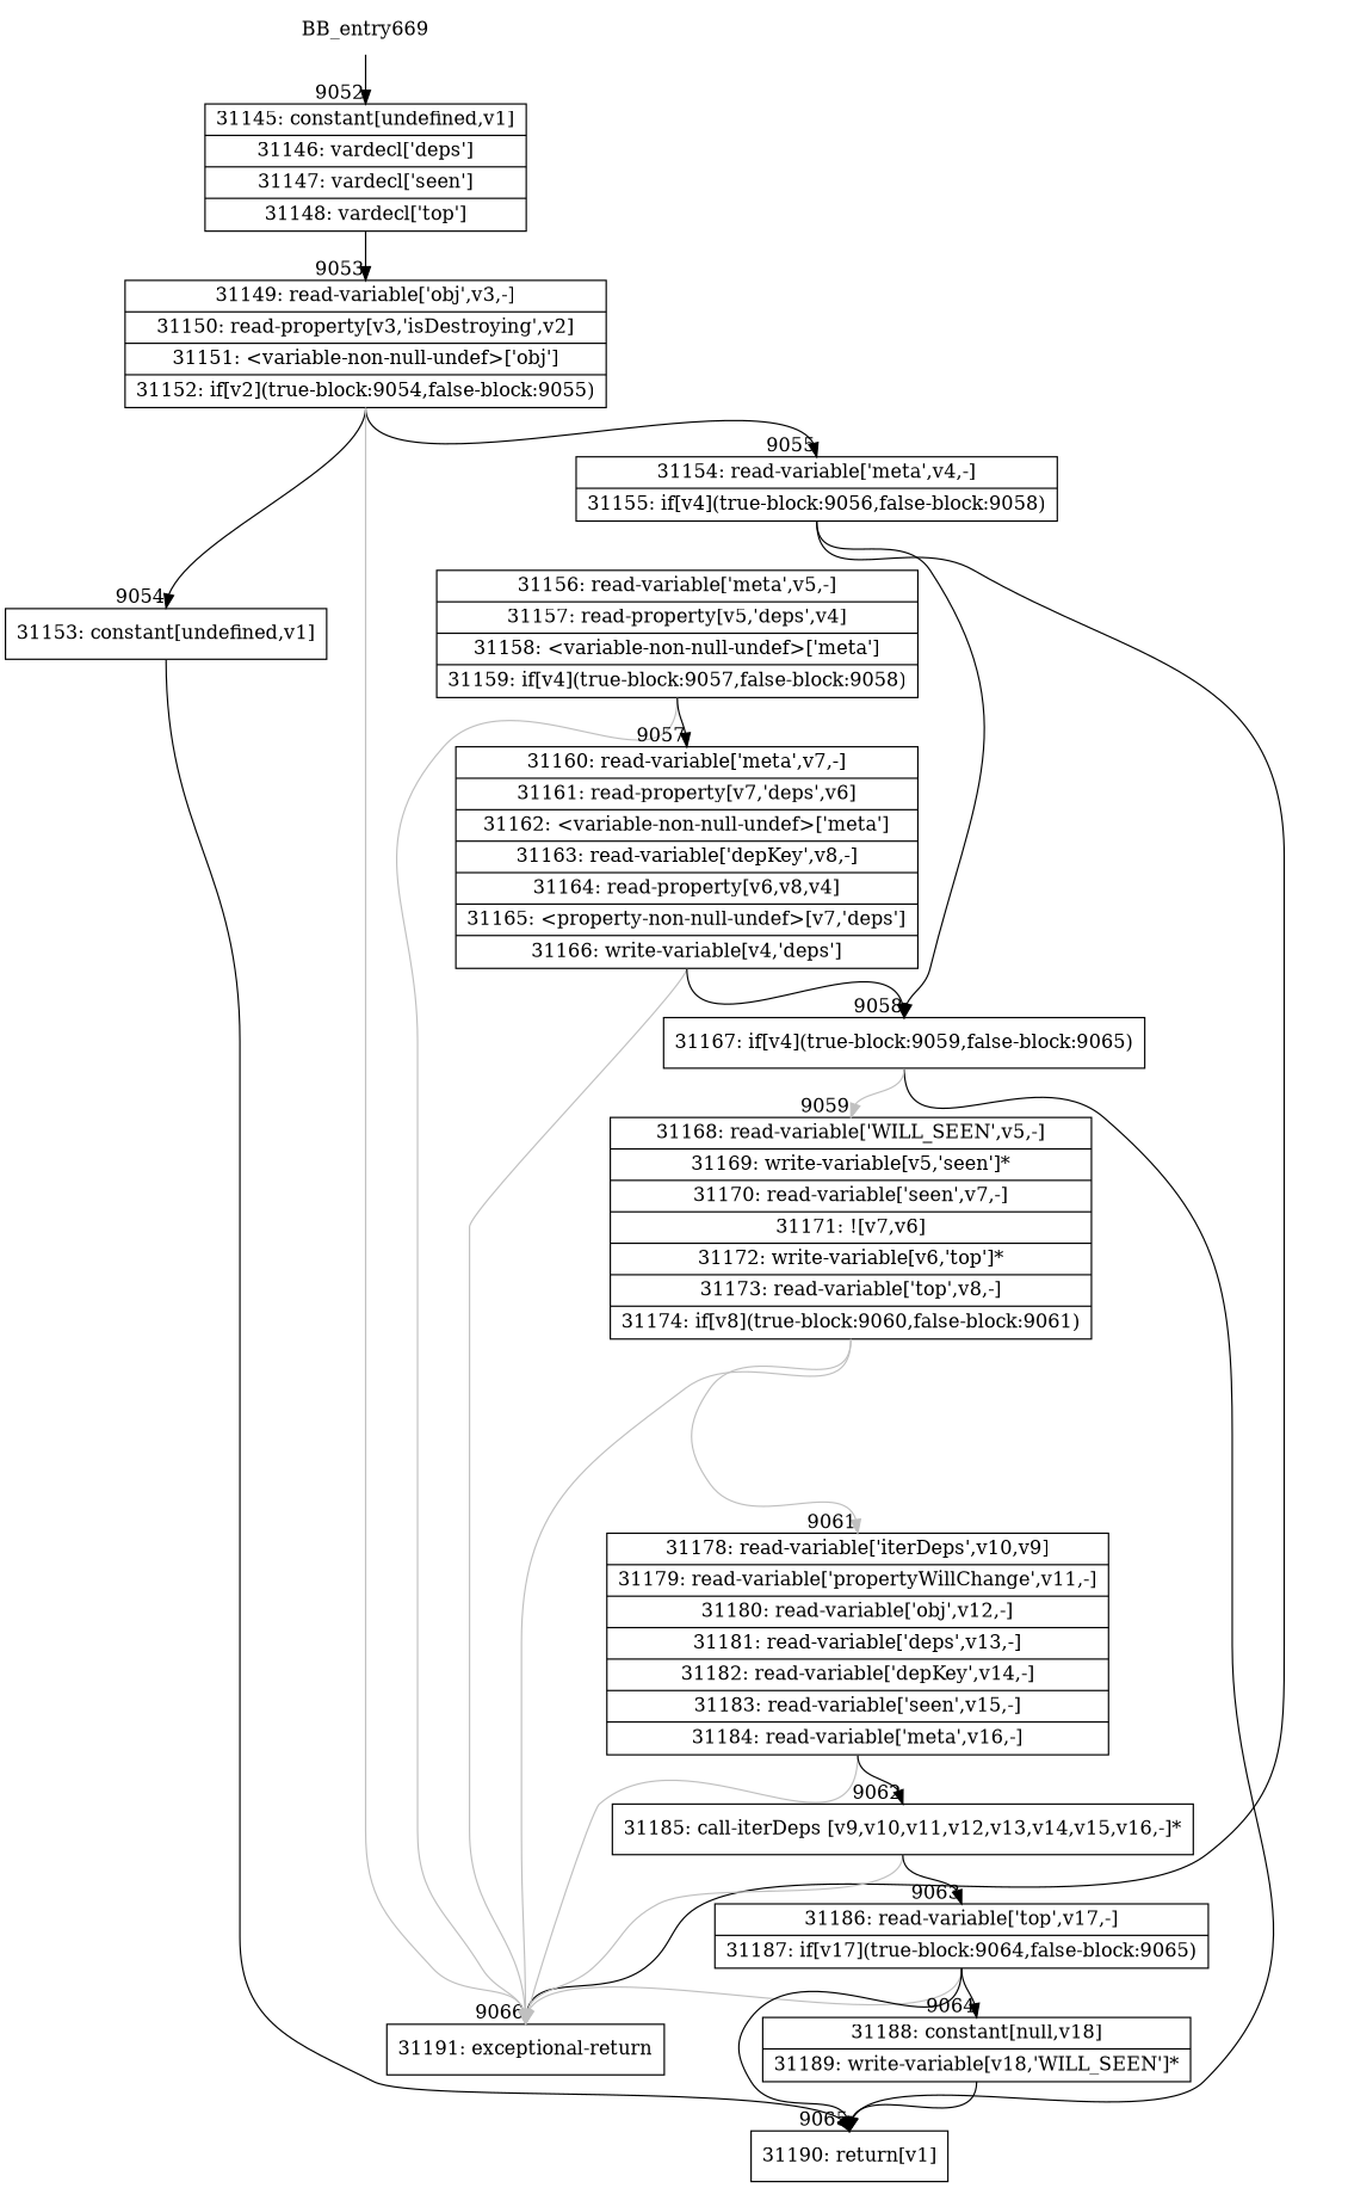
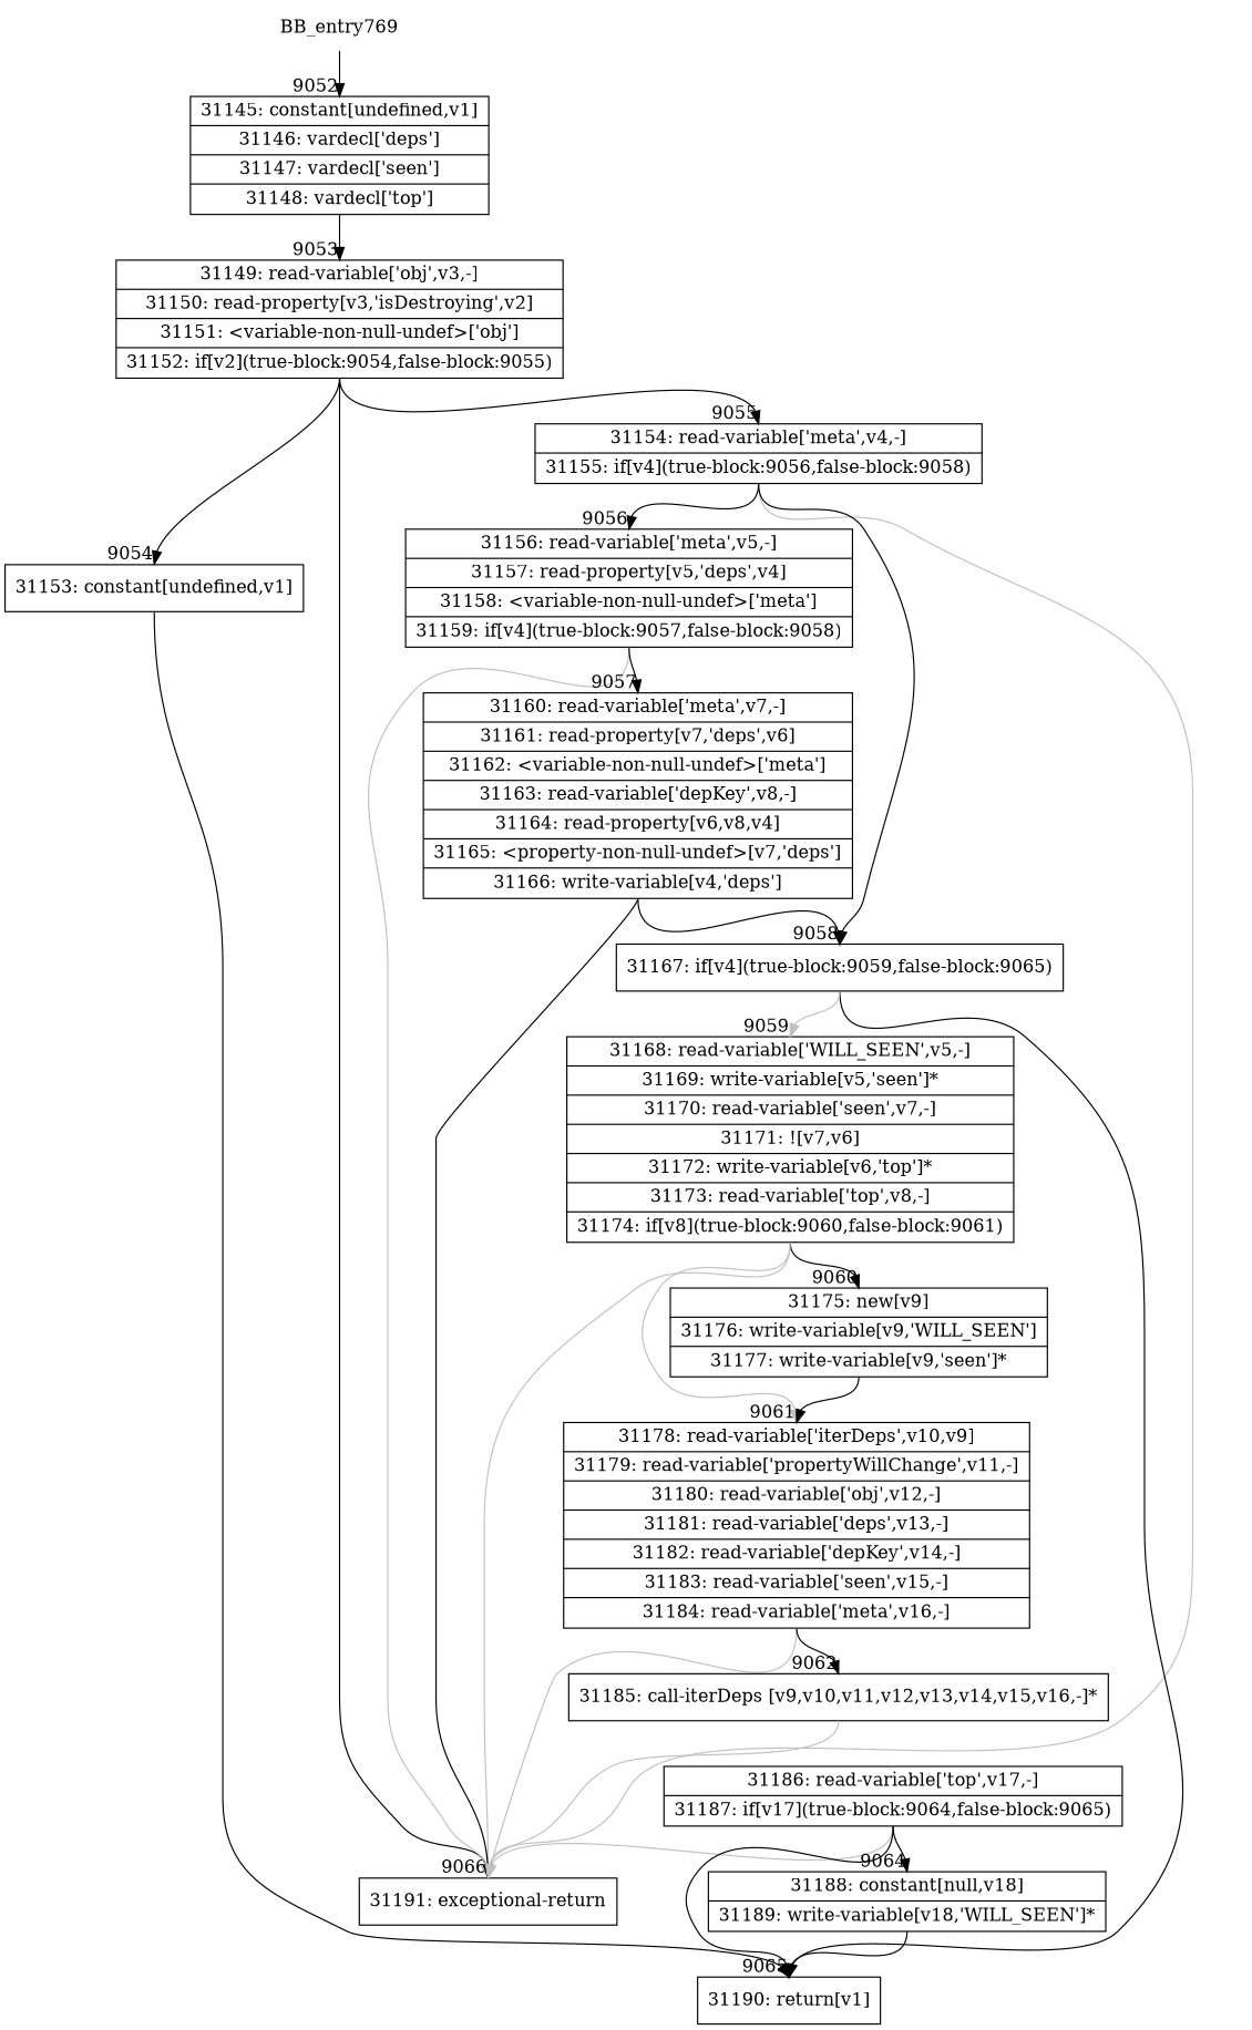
  digraph {
    rankdir=TD
    node [shape=record]
    edge [headport=n tailport=s]
-   BB_entry769 [shape=none label=BB_entry669]
+   BB_entry769 [shape=none]
    n2 [label="{31145: constant[undefined,v1]|31146: vardecl['deps']|31147: vardecl['seen']|31148: vardecl['top']}"]
    n3 [label="{31149: read-variable['obj',v3,-]|31150: read-property[v3,'isDestroying',v2]|31151: \<variable-non-null-undef\>['obj']|31152: if[v2](true-block:9054,false-block:9055)}"]
    n4 [label="{31153: constant[undefined,v1]}"]
    n5 [label="{31154: read-variable['meta',v4,-]|31155: if[v4](true-block:9056,false-block:9058)}"]
    n6 [label="{31191: exceptional-return}"]
    n7 [label="{31190: return[v1]}"]
    n8 [label="{31167: if[v4](true-block:9059,false-block:9065)}"]
    n9 [label="{31156: read-variable['meta',v5,-]|31157: read-property[v5,'deps',v4]|31158: \<variable-non-null-undef\>['meta']|31159: if[v4](true-block:9057,false-block:9058)}"]
    n10 [label="{31168: read-variable['WILL_SEEN',v5,-]|31169: write-variable[v5,'seen']*|31170: read-variable['seen',v7,-]|31171: ![v7,v6]|31172: write-variable[v6,'top']*|31173: read-variable['top',v8,-]|31174: if[v8](true-block:9060,false-block:9061)}"]
    n11 [label="{31160: read-variable['meta',v7,-]|31161: read-property[v7,'deps',v6]|31162: \<variable-non-null-undef\>['meta']|31163: read-variable['depKey',v8,-]|31164: read-property[v6,v8,v4]|31165: \<property-non-null-undef\>[v7,'deps']|31166: write-variable[v4,'deps']}"]
+   n12 [label="{31175: new[v9]|31176: write-variable[v9,'WILL_SEEN']|31177: write-variable[v9,'seen']*}"]
    n13 [label="{31178: read-variable['iterDeps',v10,v9]|31179: read-variable['propertyWillChange',v11,-]|31180: read-variable['obj',v12,-]|31181: read-variable['deps',v13,-]|31182: read-variable['depKey',v14,-]|31183: read-variable['seen',v15,-]|31184: read-variable['meta',v16,-]}"]
    n14 [label="{31185: call-iterDeps [v9,v10,v11,v12,v13,v14,v15,v16,-]*}"]
    n15 [label="{31186: read-variable['top',v17,-]|31187: if[v17](true-block:9064,false-block:9065)}"]
    n16 [label="{31188: constant[null,v18]|31189: write-variable[v18,'WILL_SEEN']*}"]
    BB_entry769 -> n2 [headlabel="    9052"]
    n2 -> n3 [headlabel="      9053"]
    n3 -> n4 [headlabel="      9054"]
    n3 -> n5 [headlabel="      9055"]
-   n3 -> n6 [color=gray headlabel="      9066"]
+   n3 -> n6 [color=black headlabel="      9066"]
    n4 -> n7 [headlabel="      9065"]
-   n5 -> n6 [color=black]
+   n5 -> n6 [color=gray]
    n5 -> n8 [headlabel="      9058"]
+   n5 -> n9 [headlabel="      9056"]
    n8 -> n7
    n8 -> n10 [color=gray headlabel="      9059"]
    n9 -> n6 [color=gray]
    n9 -> n11 [headlabel="      9057"]
    n10 -> n6 [color=gray]
+   n10 -> n12 [headlabel="      9060"]
    n10 -> n13 [color=gray headlabel="      9061"]
-   n11 -> n6 [color=gray]
+   n11 -> n6 [color=black]
    n11 -> n8
+   n12 -> n13
    n13 -> n6 [color=gray]
    n13 -> n14 [headlabel="      9062"]
    n14 -> n6 [color=gray]
-   n14 -> n15 [headlabel="      9063"]
    n15 -> n6 [color=gray]
    n15 -> n7
    n15 -> n16 [headlabel="      9064"]
    n16 -> n7
  }
